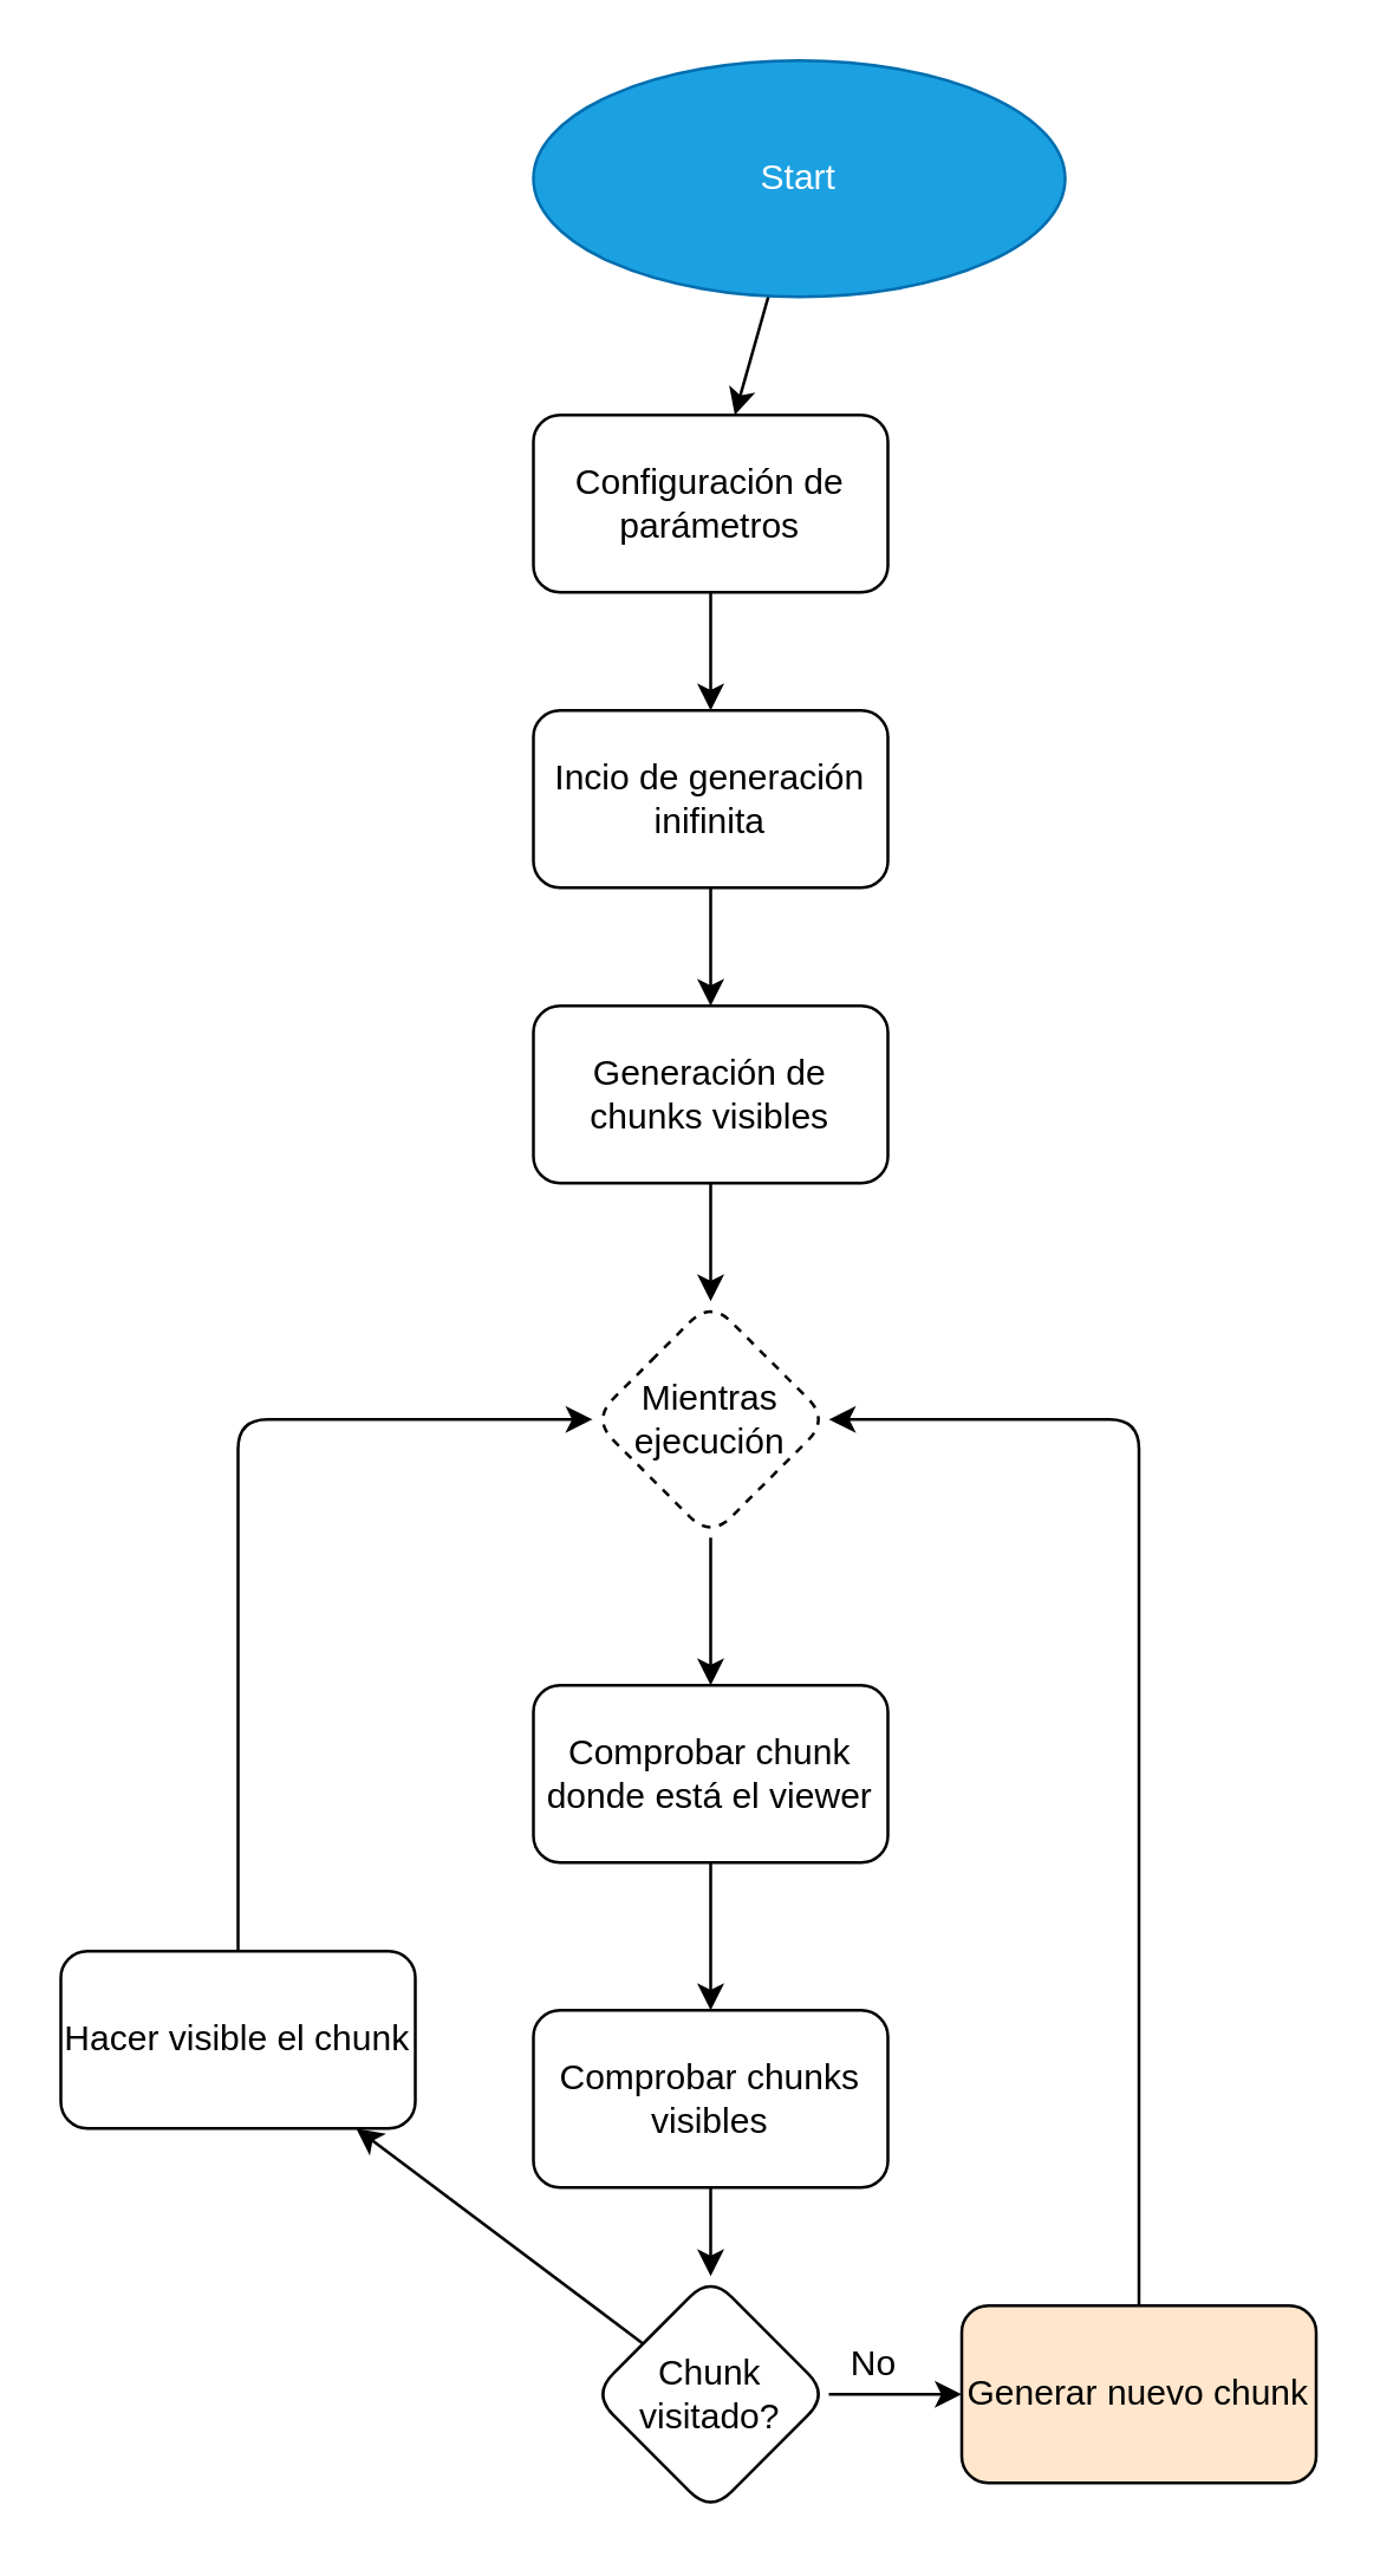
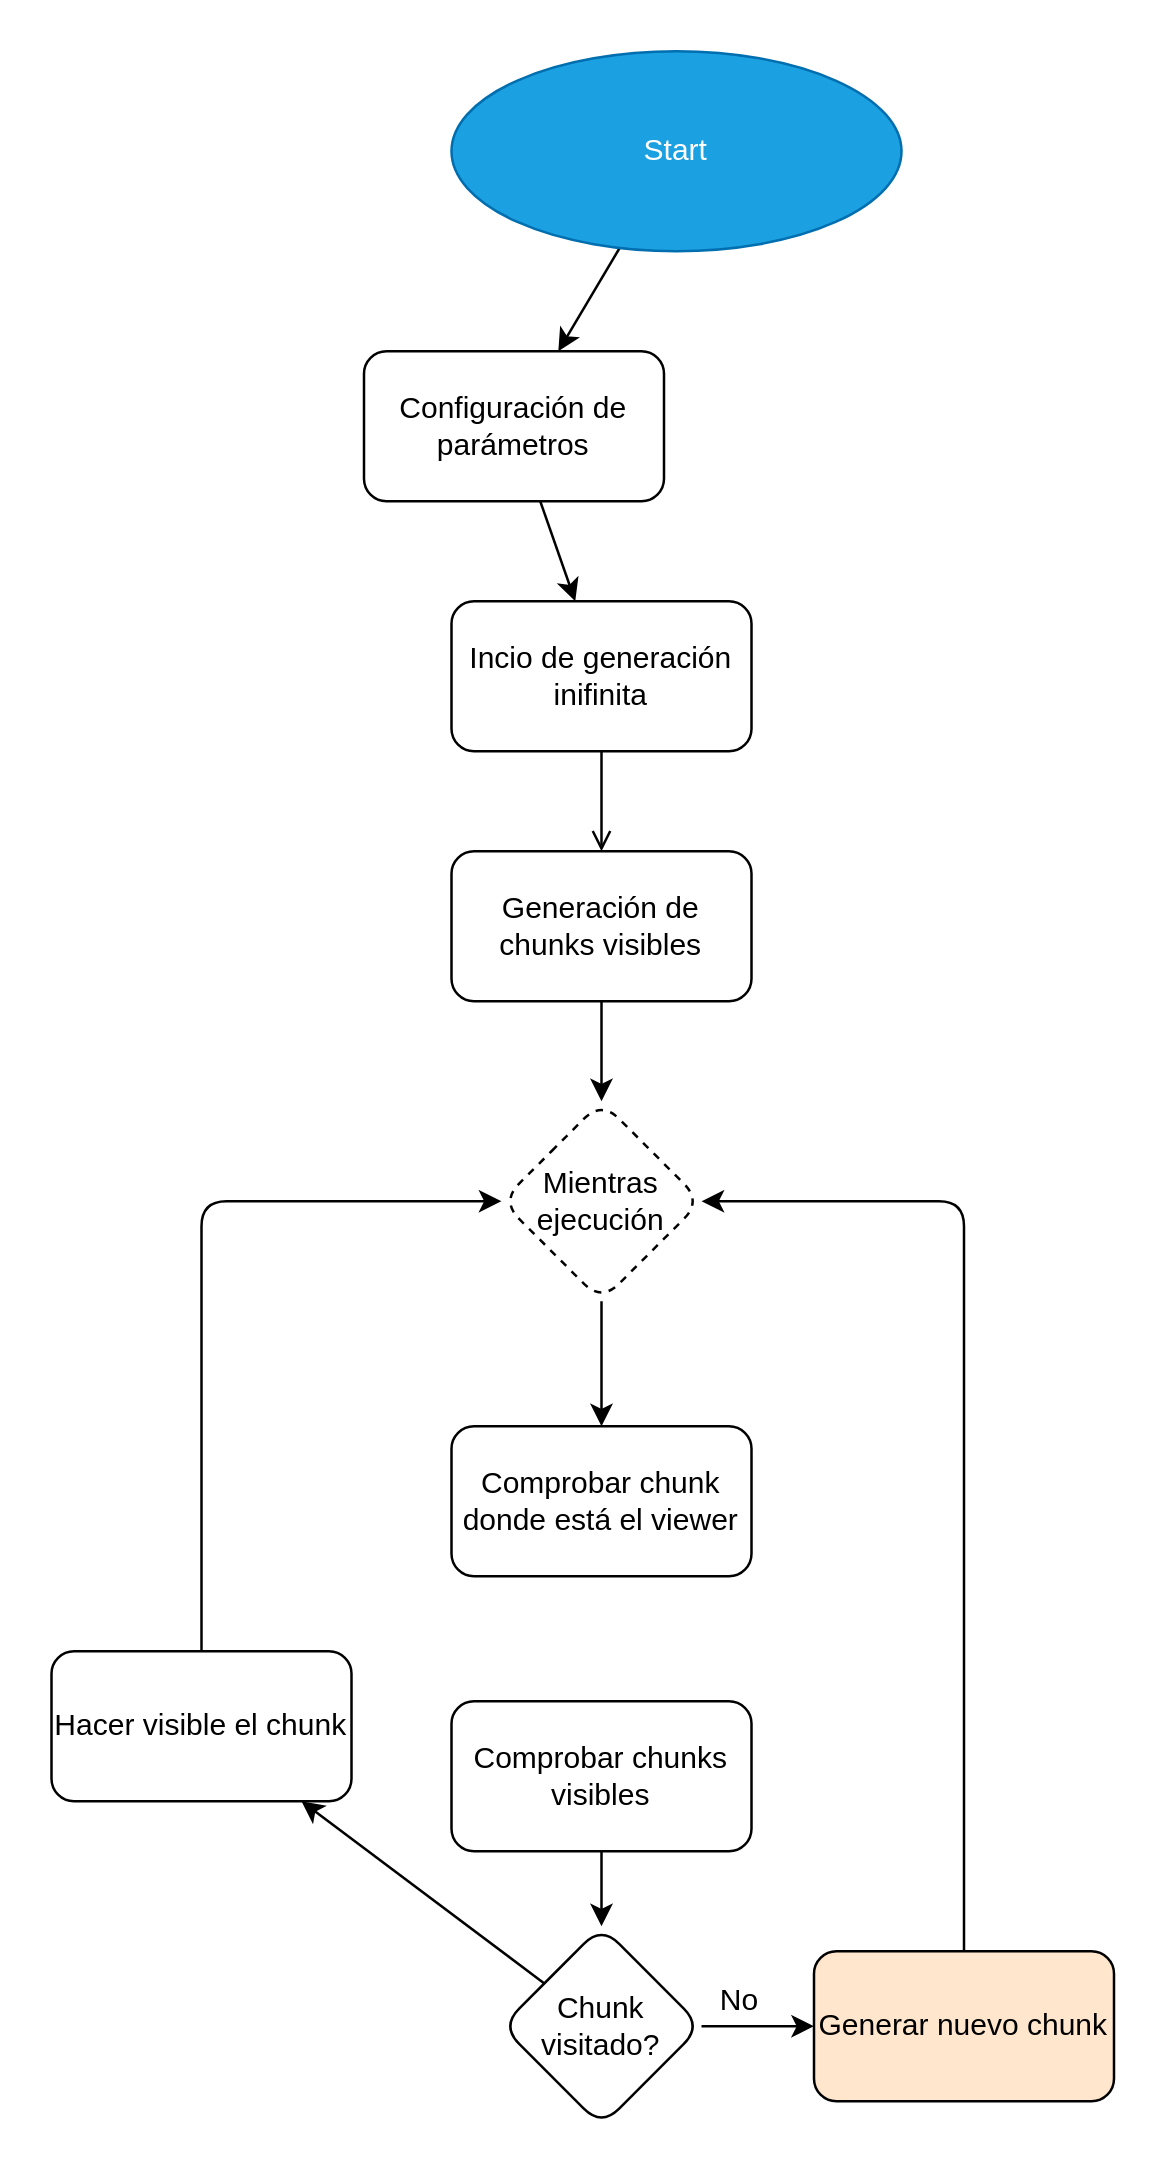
  <mxCell id="0" />
  <mxCell id="1" parent="0" />
  <mxCell id="2" style="edgeStyle=none;html=1;" edge="1" parent="1" source="3" target="5"><mxGeometry relative="1" as="geometry" /></mxCell>
  <mxCell id="3" value="Start" style="ellipse;whiteSpace=wrap;html=1;fillColor=#1ba1e2;fontColor=#ffffff;strokeColor=#006EAF;" vertex="1" parent="1"><mxGeometry x="180" y="20" width="180" height="80" as="geometry" /></mxCell>
  <mxCell id="4" value="" style="edgeStyle=none;html=1;" edge="1" parent="1" source="5" target="7"><mxGeometry relative="1" as="geometry" /></mxCell>
- <mxCell id="5" value="Configuración de parámetros" style="rounded=1;whiteSpace=wrap;html=1;" vertex="1" parent="1"><mxGeometry x="180" y="140" width="120" height="60" as="geometry" /></mxCell>
- <mxCell id="6" style="edgeStyle=none;html=1;entryX=0.5;entryY=0;entryDx=0;entryDy=0;" edge="1" parent="1" source="7" target="9"><mxGeometry relative="1" as="geometry" /></mxCell>
+ <mxCell id="5" value="Configuración de parámetros" style="rounded=1;whiteSpace=wrap;html=1;" vertex="1" parent="1"><mxGeometry x="145" y="140" width="120" height="60" as="geometry" /></mxCell>
+ <mxCell id="6" style="edgeStyle=none;html=1;entryX=0.5;entryY=0;entryDx=0;entryDy=0;endArrow=open;" edge="1" parent="1" source="7" target="9"><mxGeometry relative="1" as="geometry" /></mxCell>
  <mxCell id="7" value="Incio de generación inifinita" style="whiteSpace=wrap;html=1;rounded=1;" vertex="1" parent="1"><mxGeometry x="180" y="240" width="120" height="60" as="geometry" /></mxCell>
  <mxCell id="8" value="" style="edgeStyle=none;html=1;" edge="1" parent="1" source="9" target="11"><mxGeometry relative="1" as="geometry" /></mxCell>
  <mxCell id="9" value="Generación de chunks visibles" style="whiteSpace=wrap;html=1;rounded=1;" vertex="1" parent="1"><mxGeometry x="180" y="340" width="120" height="60" as="geometry" /></mxCell>
  <mxCell id="10" style="edgeStyle=none;html=1;exitX=0.5;exitY=1;exitDx=0;exitDy=0;entryX=0.5;entryY=0;entryDx=0;entryDy=0;" edge="1" parent="1" source="11" target="18"><mxGeometry relative="1" as="geometry" /></mxCell>
  <mxCell id="11" value="Mientras ejecución" style="rhombus;whiteSpace=wrap;html=1;rounded=1;dashed=1;" vertex="1" parent="1"><mxGeometry x="200" y="440" width="80" height="80" as="geometry" /></mxCell>
  <mxCell id="12" style="edgeStyle=none;html=1;" edge="1" parent="1" source="13" target="16"><mxGeometry relative="1" as="geometry" /></mxCell>
  <mxCell id="13" value="Comprobar chunks visibles" style="whiteSpace=wrap;html=1;rounded=1;" vertex="1" parent="1"><mxGeometry x="180" y="680" width="120" height="60" as="geometry" /></mxCell>
  <mxCell id="14" style="edgeStyle=none;html=1;" edge="1" parent="1" source="16" target="20"><mxGeometry relative="1" as="geometry"><mxPoint x="325" y="810" as="targetPoint" /></mxGeometry></mxCell>
  <mxCell id="15" value="" style="edgeStyle=none;html=1;" edge="1" parent="1" source="16" target="22"><mxGeometry relative="1" as="geometry" /></mxCell>
  <mxCell id="16" value="Chunk visitado?" style="rhombus;whiteSpace=wrap;html=1;rounded=1;" vertex="1" parent="1"><mxGeometry x="200" y="770" width="80" height="80" as="geometry" /></mxCell>
- <mxCell id="17" style="edgeStyle=none;html=1;entryX=0.5;entryY=0;entryDx=0;entryDy=0;" edge="1" parent="1" source="18" target="13"><mxGeometry relative="1" as="geometry" /></mxCell>
  <mxCell id="18" value="Comprobar chunk donde está el viewer" style="whiteSpace=wrap;html=1;rounded=1;" vertex="1" parent="1"><mxGeometry x="180" y="570" width="120" height="60" as="geometry" /></mxCell>
  <mxCell id="19" style="edgeStyle=none;html=1;entryX=1;entryY=0.5;entryDx=0;entryDy=0;" edge="1" parent="1" source="20" target="11"><mxGeometry relative="1" as="geometry"><Array as="points"><mxPoint x="385" y="480" /></Array></mxGeometry></mxCell>
  <mxCell id="20" value="Generar nuevo chunk" style="rounded=1;whiteSpace=wrap;html=1;fillColor=#ffe6cc;" vertex="1" parent="1"><mxGeometry x="325" y="780" width="120" height="60" as="geometry" /></mxCell>
  <mxCell id="21" style="edgeStyle=none;html=1;entryX=0;entryY=0.5;entryDx=0;entryDy=0;" edge="1" parent="1" source="22" target="11"><mxGeometry relative="1" as="geometry"><Array as="points"><mxPoint x="80" y="480" /></Array></mxGeometry></mxCell>
  <mxCell id="22" value="Hacer visible el chunk" style="whiteSpace=wrap;html=1;rounded=1;" vertex="1" parent="1"><mxGeometry x="20" y="660" width="120" height="60" as="geometry" /></mxCell>
  <mxCell id="23" value="No&lt;br&gt;" style="text;html=1;align=center;verticalAlign=middle;resizable=0;points=[];autosize=1;strokeColor=none;fillColor=none;" vertex="1" parent="1"><mxGeometry x="275" y="785" width="40" height="30" as="geometry" /></mxCell>
